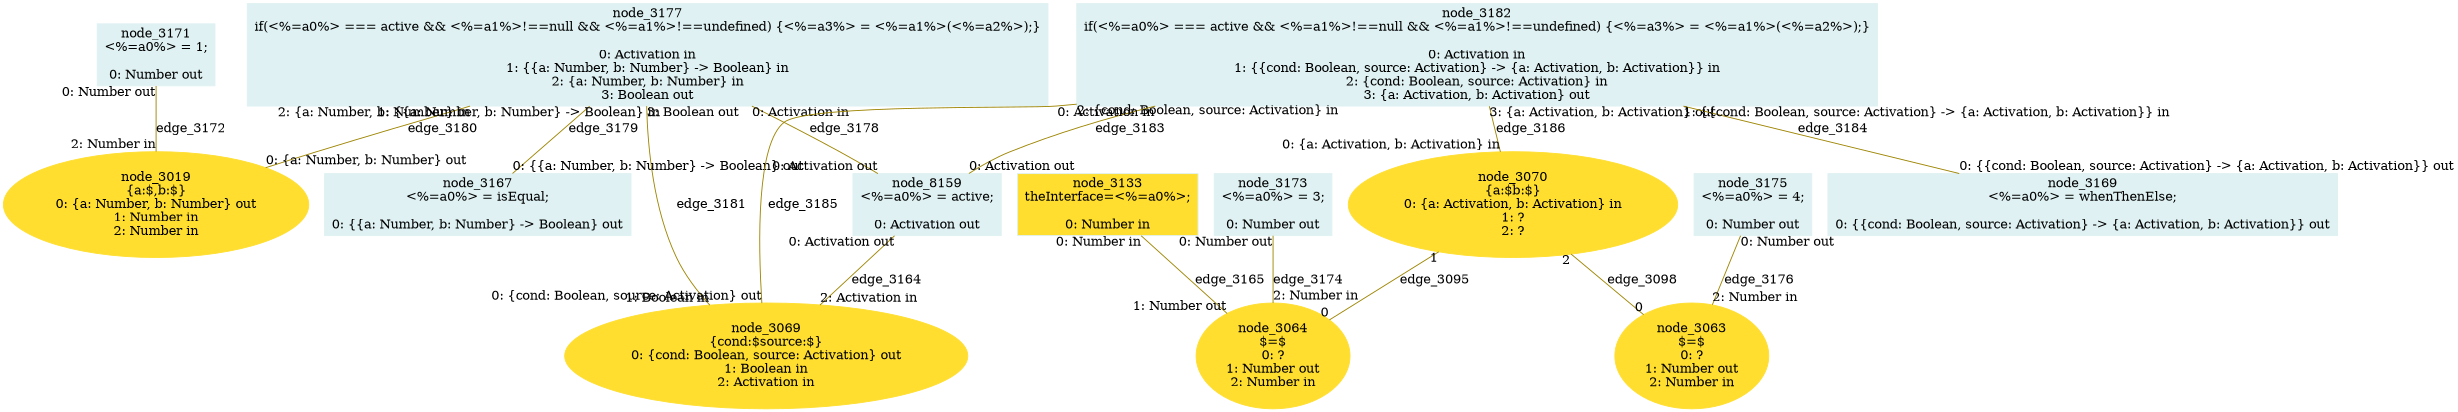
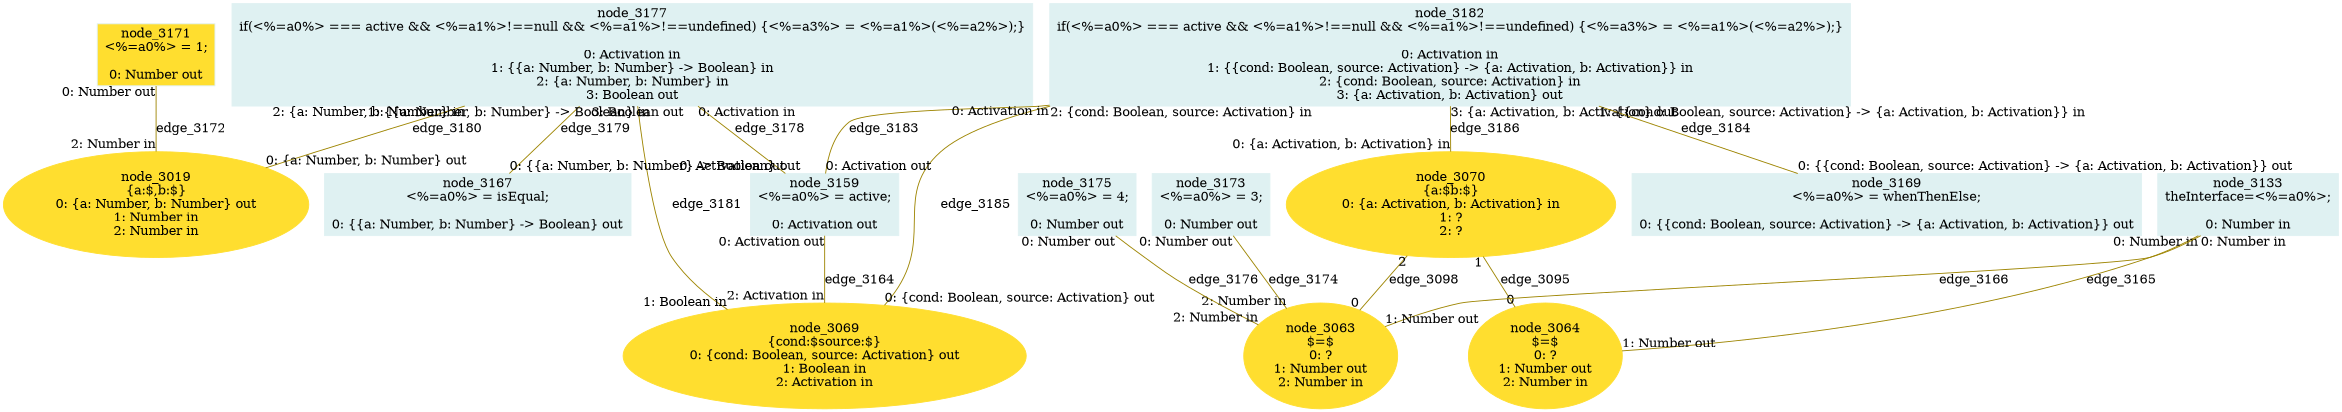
  digraph {
    fontname="DejaVu Serif"
    node [color="#dff1f2" fontname="DejaVu Serif" shape=box style=filled]
    edge [arrowHead=none arrowsize=1 color="#9d8400" dir=none fontname="DejaVu Serif" headlabel="2: Number in" taillabel="0: Number out"]
    n1 [color="#ffde2f" label="node_3019\n{a:$,b:$}\n0: {a: Number, b: Number} out\n1: Number in\n2: Number in" shape=ellipse]
    n2 [color="#ffde2f" label="node_3064\n$=$\n0: ?\n1: Number out\n2: Number in" shape=ellipse]
    n3 [color="#ffde2f" label="node_3063\n$=$\n0: ?\n1: Number out\n2: Number in" shape=ellipse]
    n4 [color="#ffde2f" label="node_3069\n{cond:$source:$}\n0: {cond: Boolean, source: Activation} out\n1: Boolean in\n2: Activation in" shape=ellipse]
    n5 [color="#ffde2f" label="node_3070\n{a:$b:$}\n0: {a: Activation, b: Activation} in\n1: ?\n2: ?" shape=ellipse]
-   n6 [label="node_3133\ntheInterface=<%=a0%>;\n\n0: Number in" fillcolor="#ffde2f"]
-   n7 [label="node_8159\n<%=a0%> = active;\n\n0: Activation out"]
+   n6 [label="node_3133\ntheInterface=<%=a0%>;\n\n0: Number in"]
+   n7 [label="node_3159\n<%=a0%> = active;\n\n0: Activation out"]
    n8 [label="node_3167\n<%=a0%> = isEqual;\n\n0: {{a: Number, b: Number} -> Boolean} out"]
    n9 [label="node_3169\n<%=a0%> = whenThenElse;\n\n0: {{cond: Boolean, source: Activation} -> {a: Activation, b: Activation}} out"]
-   n10 [label="node_3171\n<%=a0%> = 1;\n\n0: Number out"]
+   n10 [label="node_3171\n<%=a0%> = 1;\n\n0: Number out" fillcolor="#ffde2f"]
    n11 [label="node_3173\n<%=a0%> = 3;\n\n0: Number out"]
    n12 [label="node_3175\n<%=a0%> = 4;\n\n0: Number out"]
    n13 [label="node_3177\nif(<%=a0%> === active && <%=a1%>!==null && <%=a1%>!==undefined) {<%=a3%> = <%=a1%>(<%=a2%>);}\n\n0: Activation in\n1: {{a: Number, b: Number} -> Boolean} in\n2: {a: Number, b: Number} in\n3: Boolean out"]
    n14 [label="node_3182\nif(<%=a0%> === active && <%=a1%>!==null && <%=a1%>!==undefined) {<%=a3%> = <%=a1%>(<%=a2%>);}\n\n0: Activation in\n1: {{cond: Boolean, source: Activation} -> {a: Activation, b: Activation}} in\n2: {cond: Boolean, source: Activation} in\n3: {a: Activation, b: Activation} out"]
    n5 -> n2 [headlabel=0 label=edge_3095 taillabel=1]
    n5 -> n3 [headlabel=0 label=edge_3098 taillabel=2]
    n6 -> n2 [headlabel="1: Number out" label=edge_3165 taillabel="0: Number in"]
+   n6 -> n3 [headlabel="1: Number out" label=edge_3166 taillabel="0: Number in"]
    n7 -> n4 [headlabel="2: Activation in" label=edge_3164 taillabel="0: Activation out"]
    n10 -> n1 [label=edge_3172]
-   n11 -> n2 [label=edge_3174]
+   n11 -> n3 [label=edge_3174]
    n12 -> n3 [label=edge_3176]
    n13 -> n1 [headlabel="0: {a: Number, b: Number} out" label=edge_3180 taillabel="2: {a: Number, b: Number} in"]
    n13 -> n4 [headlabel="1: Boolean in" label=edge_3181 taillabel="3: Boolean out"]
    n13 -> n7 [headlabel="0: Activation out" label=edge_3178 taillabel="0: Activation in"]
    n13 -> n8 [headlabel="0: {{a: Number, b: Number} -> Boolean} out" label=edge_3179 taillabel="1: {{a: Number, b: Number} -> Boolean} in"]
    n14 -> n4 [headlabel="0: {cond: Boolean, source: Activation} out" label=edge_3185 taillabel="2: {cond: Boolean, source: Activation} in"]
    n14 -> n5 [headlabel="0: {a: Activation, b: Activation} in" label=edge_3186 taillabel="3: {a: Activation, b: Activation} out"]
    n14 -> n7 [headlabel="0: Activation out" label=edge_3183 taillabel="0: Activation in"]
    n14 -> n9 [headlabel="0: {{cond: Boolean, source: Activation} -> {a: Activation, b: Activation}} out" label=edge_3184 taillabel="1: {{cond: Boolean, source: Activation} -> {a: Activation, b: Activation}} in"]
  }
